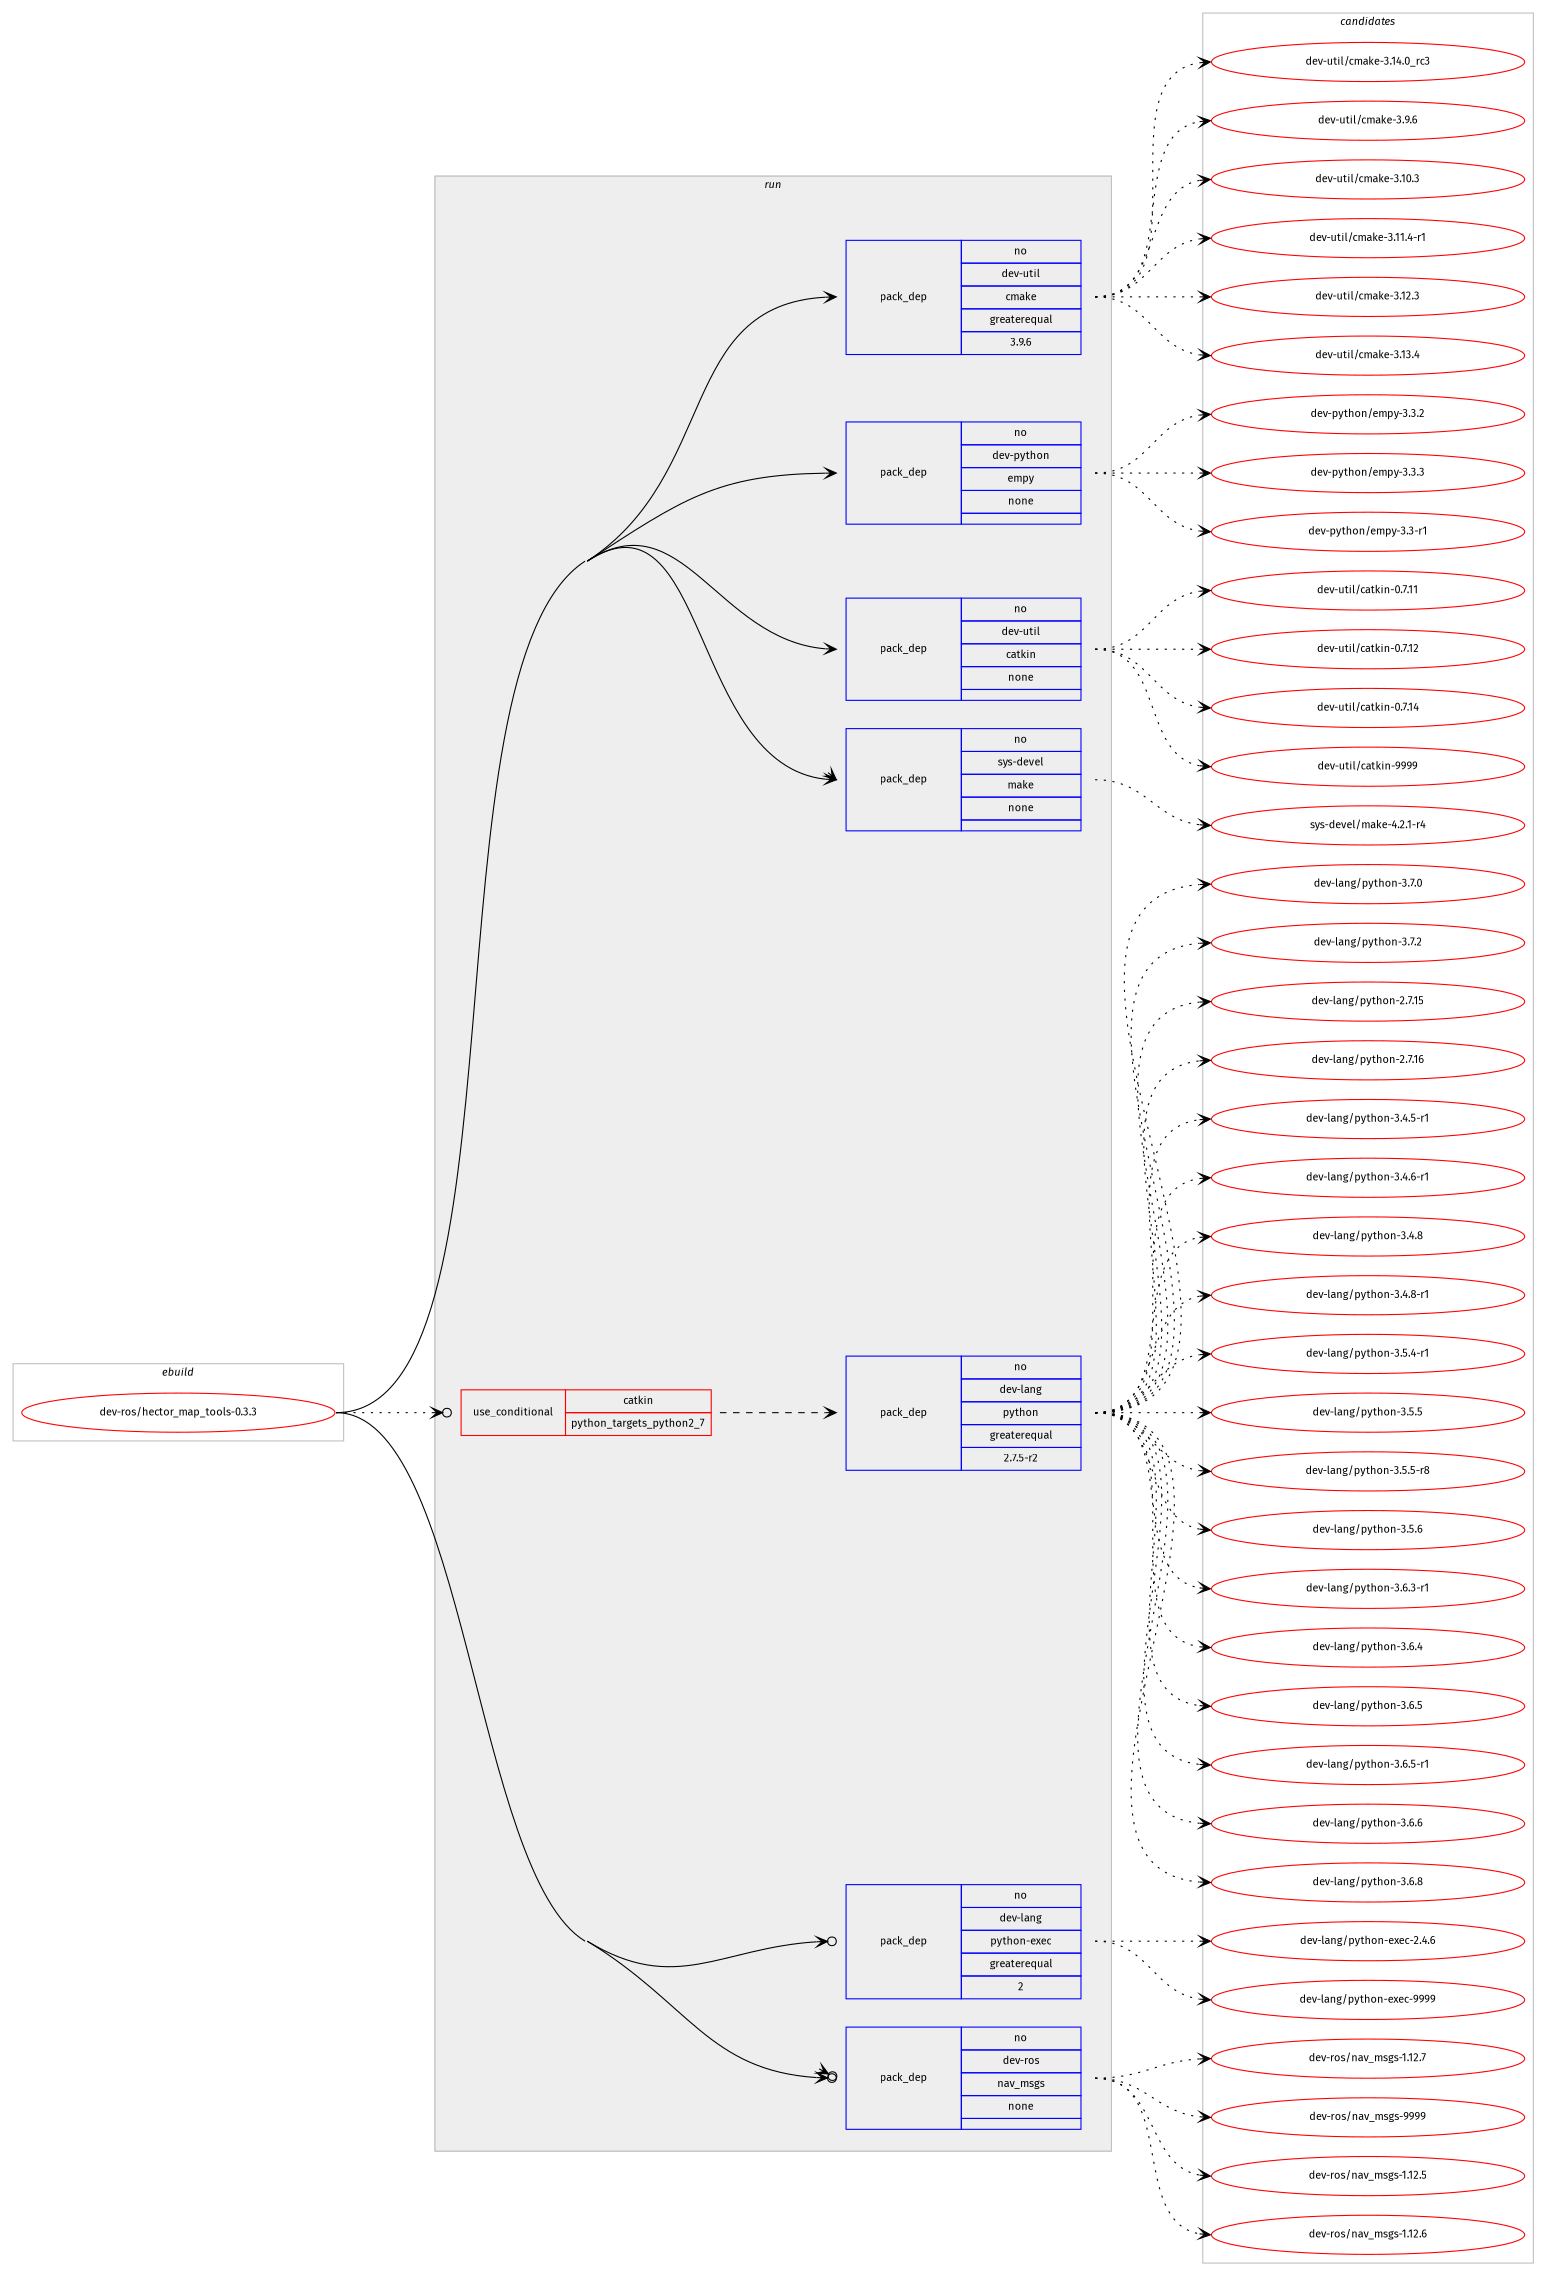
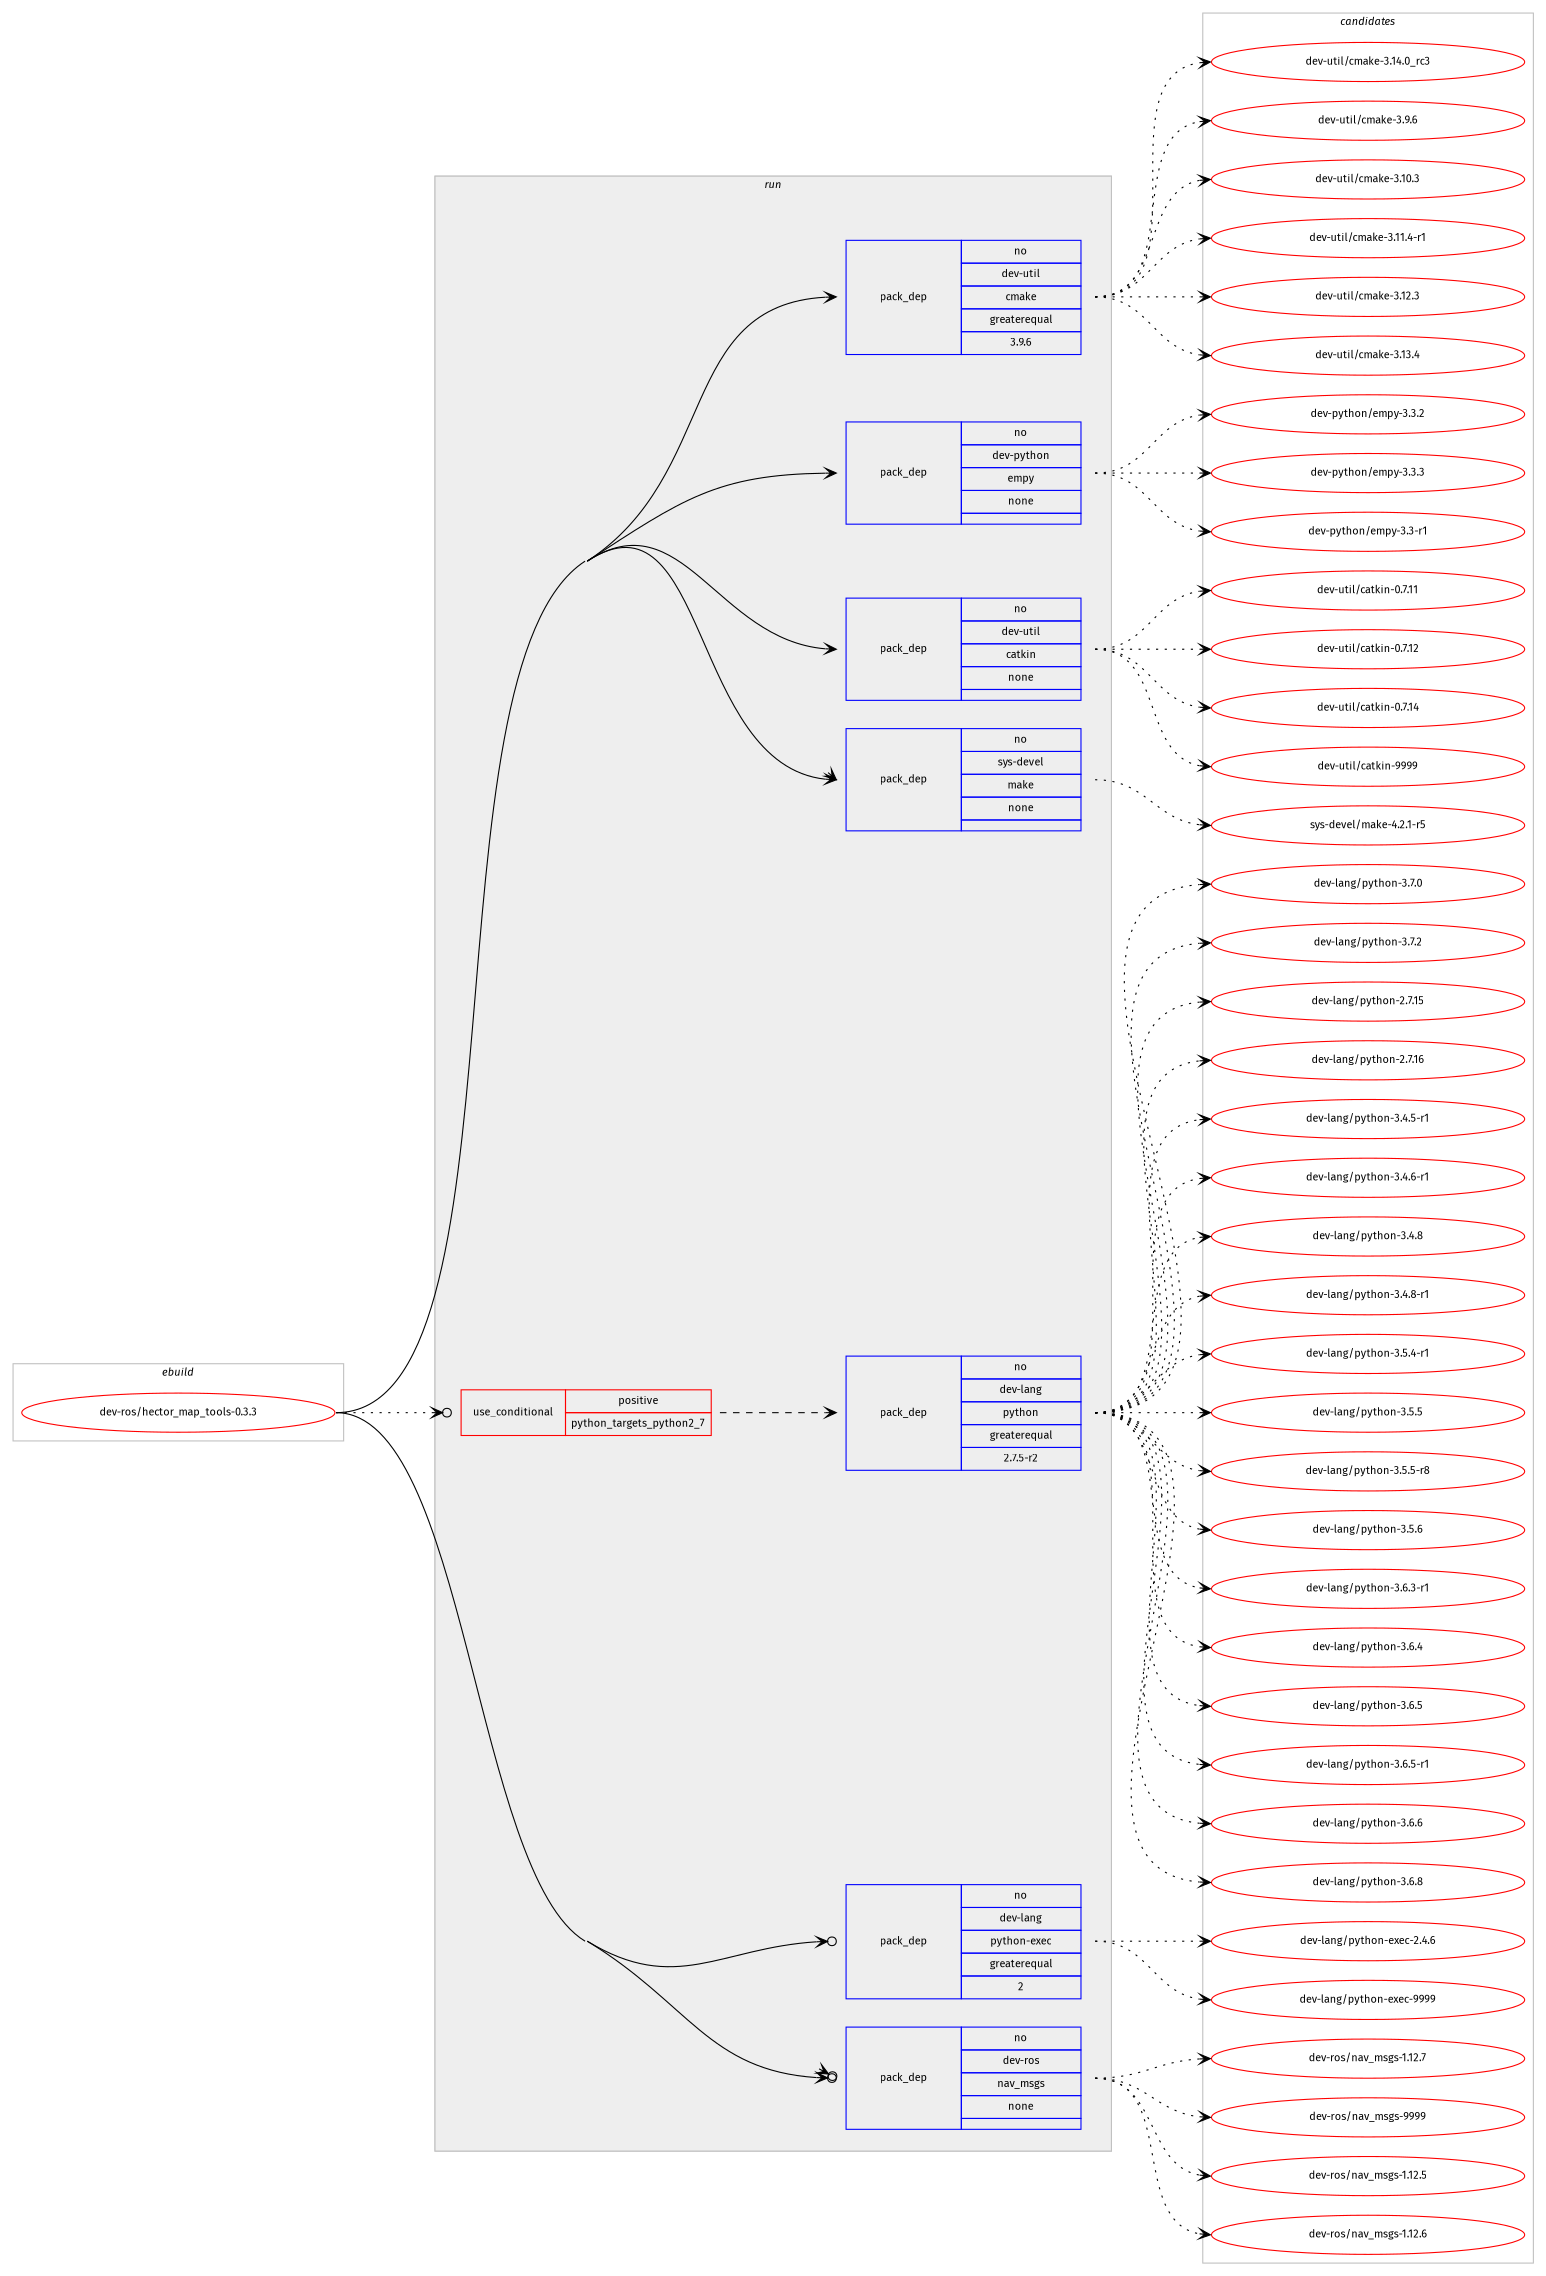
  digraph {
    compound=true
    concentrate=true
    fontname="Fira Sans"
    fontsize=10
    newrank=true
    rankdir=LR
    ranksep=1.5
    node [color=red fontname="Fira Sans" fontsize=10]
    edge [arrowhead=vee fontname="Fira Sans" headport=w style=dotted tailport=e weight=100]
    n1 [label="dev-ros/hector_map_tools-0.3.3" width=4]
    n2 [color=blue label=<<TABLE BORDER="0" CELLBORDER="1" CELLSPACING="0" CELLPADDING="4" WIDTH="220"><TR><TD ROWSPAN="6" CELLPADDING="30">pack_dep</TD></TR><TR><TD WIDTH="110">no</TD></TR><TR><TD>dev-util</TD></TR><TR><TD>cmake</TD></TR><TR><TD>greaterequal</TD></TR><TR><TD>3.9.6</TD></TR></TABLE>> shape=none]
    n3 [color=blue label=<<TABLE BORDER="0" CELLBORDER="1" CELLSPACING="0" CELLPADDING="4" WIDTH="220"><TR><TD ROWSPAN="6" CELLPADDING="30">pack_dep</TD></TR><TR><TD WIDTH="110">no</TD></TR><TR><TD>dev-python</TD></TR><TR><TD>empy</TD></TR><TR><TD>none</TD></TR><TR><TD></TD></TR></TABLE>> shape=none]
    n4 [color=blue label=<<TABLE BORDER="0" CELLBORDER="1" CELLSPACING="0" CELLPADDING="4" WIDTH="220"><TR><TD ROWSPAN="6" CELLPADDING="30">pack_dep</TD></TR><TR><TD WIDTH="110">no</TD></TR><TR><TD>dev-util</TD></TR><TR><TD>catkin</TD></TR><TR><TD>none</TD></TR><TR><TD></TD></TR></TABLE>> shape=none]
    n5 [color=blue label=<<TABLE BORDER="0" CELLBORDER="1" CELLSPACING="0" CELLPADDING="4" WIDTH="220"><TR><TD ROWSPAN="6" CELLPADDING="30">pack_dep</TD></TR><TR><TD WIDTH="110">no</TD></TR><TR><TD>sys-devel</TD></TR><TR><TD>make</TD></TR><TR><TD>none</TD></TR><TR><TD></TD></TR></TABLE>> shape=none]
    n6 [color=blue label=<<TABLE BORDER="0" CELLBORDER="1" CELLSPACING="0" CELLPADDING="4" WIDTH="220"><TR><TD ROWSPAN="6" CELLPADDING="30">pack_dep</TD></TR><TR><TD WIDTH="110">no</TD></TR><TR><TD>dev-lang</TD></TR><TR><TD>python</TD></TR><TR><TD>greaterequal</TD></TR><TR><TD>2.7.5-r2</TD></TR></TABLE>> shape=none]
-   n7 [label=<<TABLE BORDER="0" CELLBORDER="1" CELLSPACING="0" CELLPADDING="4"><TR><TD ROWSPAN="3" CELLPADDING="10">use_conditional</TD></TR><TR><TD>catkin</TD></TR><TR><TD>python_targets_python2_7</TD></TR></TABLE>> shape=none]
+   n7 [label=<<TABLE BORDER="0" CELLBORDER="1" CELLSPACING="0" CELLPADDING="4"><TR><TD ROWSPAN="3" CELLPADDING="10">use_conditional</TD></TR><TR><TD>positive</TD></TR><TR><TD>python_targets_python2_7</TD></TR></TABLE>> shape=none]
    n8 [color=blue label=<<TABLE BORDER="0" CELLBORDER="1" CELLSPACING="0" CELLPADDING="4" WIDTH="220"><TR><TD ROWSPAN="6" CELLPADDING="30">pack_dep</TD></TR><TR><TD WIDTH="110">no</TD></TR><TR><TD>dev-lang</TD></TR><TR><TD>python-exec</TD></TR><TR><TD>greaterequal</TD></TR><TR><TD>2</TD></TR></TABLE>> shape=none]
    n9 [color=blue label=<<TABLE BORDER="0" CELLBORDER="1" CELLSPACING="0" CELLPADDING="4" WIDTH="220"><TR><TD ROWSPAN="6" CELLPADDING="30">pack_dep</TD></TR><TR><TD WIDTH="110">no</TD></TR><TR><TD>dev-ros</TD></TR><TR><TD>nav_msgs</TD></TR><TR><TD>none</TD></TR><TR><TD></TD></TR></TABLE>> shape=none]
    n10 [label="dev-python/empy-3.3-r1" width=4]
    n11 [label="dev-python/empy-3.3.2" width=4]
    n12 [label="dev-python/empy-3.3.3" width=4]
    n13 [label="dev-util/catkin-0.7.11" width=4]
    n14 [label="dev-util/catkin-0.7.12" width=4]
    n15 [label="dev-util/catkin-0.7.14" width=4]
    n16 [label="dev-util/catkin-9999" width=4]
    n17 [label="dev-util/cmake-3.10.3" width=4]
    n18 [label="dev-util/cmake-3.11.4-r1" width=4]
    n19 [label="dev-util/cmake-3.12.3" width=4]
    n20 [label="dev-util/cmake-3.13.4" width=4]
    n21 [label="dev-util/cmake-3.14.0_rc3" width=4]
    n22 [label="dev-util/cmake-3.9.6" width=4]
-   n23 [label="sys-devel/make-4.2.1-r4" width=4]
+   n23 [label="sys-devel/make-4.2.1-r5" width=4]
    n24 [label="dev-lang/python-2.7.15" width=4]
    n25 [label="dev-lang/python-2.7.16" width=4]
    n26 [label="dev-lang/python-3.4.5-r1" width=4]
    n27 [label="dev-lang/python-3.4.6-r1" width=4]
    n28 [label="dev-lang/python-3.4.8" width=4]
    n29 [label="dev-lang/python-3.4.8-r1" width=4]
    n30 [label="dev-lang/python-3.5.4-r1" width=4]
    n31 [label="dev-lang/python-3.5.5" width=4]
    n32 [label="dev-lang/python-3.5.5-r8" width=4]
    n33 [label="dev-lang/python-3.5.6" width=4]
    n34 [label="dev-lang/python-3.6.3-r1" width=4]
    n35 [label="dev-lang/python-3.6.4" width=4]
    n36 [label="dev-lang/python-3.6.5" width=4]
    n37 [label="dev-lang/python-3.6.5-r1" width=4]
    n38 [label="dev-lang/python-3.6.6" width=4]
    n39 [label="dev-lang/python-3.6.8" width=4]
    n40 [label="dev-lang/python-3.7.0" width=4]
    n41 [label="dev-lang/python-3.7.2" width=4]
    n42 [label="dev-lang/python-exec-2.4.6" width=4]
    n43 [label="dev-lang/python-exec-9999" width=4]
    n44 [label="dev-ros/nav_msgs-1.12.5" width=4]
    n45 [label="dev-ros/nav_msgs-1.12.6" width=4]
    n46 [label="dev-ros/nav_msgs-1.12.7" width=4]
    n47 [label="dev-ros/nav_msgs-9999" width=4]
    subgraph cluster_1 {
      color=gray
      label=<<i>ebuild</i>>
      rank=same
      n1
    }
    subgraph cluster_2 {
      color=gray
      label=<<i>dependencies</i>>
      subgraph cluster_3 {
        color=gray
        fillcolor="#eeeeee"
        label=<<i>compile</i>>
        style=filled
        subgraph sub_4 {
          color=gray
          fillcolor="#eeeeee"
          label=<<i>compile</i>>
          style=filled
          n2
        }
        subgraph sub_5 {
          color=gray
          fillcolor="#eeeeee"
          label=<<i>compile</i>>
          style=filled
          n3
        }
        subgraph sub_6 {
          color=gray
          fillcolor="#eeeeee"
          label=<<i>compile</i>>
          style=filled
          n4
        }
        subgraph sub_7 {
          color=gray
          fillcolor="#eeeeee"
          label=<<i>compile</i>>
          style=filled
          n5
        }
      }
      subgraph cluster_8 {
        color=gray
        fillcolor="#eeeeee"
        label=<<i>compile and run</i>>
        style=filled
        subgraph sub_9 {
          color=gray
          fillcolor="#eeeeee"
          label=<<i>compile and run</i>>
          style=filled
          n7
          subgraph sub_10 {
            color=gray
            fillcolor="#eeeeee"
            label=<<i>compile and run</i>>
            style=filled
            n6
          }
        }
        subgraph sub_11 {
          color=gray
          fillcolor="#eeeeee"
          label=<<i>compile and run</i>>
          style=filled
          n8
        }
        subgraph sub_12 {
          color=gray
          fillcolor="#eeeeee"
          label=<<i>compile and run</i>>
          style=filled
          n9
        }
      }
      subgraph cluster_13 {
        color=gray
        fillcolor="#eeeeee"
        label=<<i>run</i>>
        style=filled
      }
    }
    subgraph cluster_14 {
      color=gray
      label=<<i>candidates</i>>
      rank=same
      subgraph sub_15 {
        color=black
        label=<<i>candidates</i>>
        nodesep=1
        rank=same
        n10
        n11
        n12
      }
      subgraph sub_16 {
        color=black
        label=<<i>candidates</i>>
        nodesep=1
        rank=same
        n13
        n14
        n15
        n16
      }
      subgraph sub_17 {
        color=black
        label=<<i>candidates</i>>
        nodesep=1
        rank=same
        n17
        n18
        n19
        n20
        n21
        n22
      }
      subgraph sub_18 {
        color=black
        label=<<i>candidates</i>>
        nodesep=1
        rank=same
        n23
      }
      subgraph sub_19 {
        color=black
        label=<<i>candidates</i>>
        nodesep=1
        rank=same
        n24
        n25
        n26
        n27
        n28
        n29
        n30
        n31
        n32
        n33
        n34
        n35
        n36
        n37
        n38
        n39
        n40
        n41
      }
      subgraph sub_20 {
        color=black
        label=<<i>candidates</i>>
        nodesep=1
        rank=same
        n42
        n43
      }
      subgraph sub_21 {
        color=black
        label=<<i>candidates</i>>
        nodesep=1
        rank=same
        n44
        n45
        n46
        n47
      }
    }
    n1 -> n2 [style=solid weight=20]
    n1 -> n3 [style=solid weight=20]
    n1 -> n4 [style=solid weight=20]
    n1 -> n5 [style=solid weight=20]
    n1 -> n7 [arrowhead=odotvee weight=20]
    n1 -> n8 [arrowhead=odotvee style=solid weight=20]
    n1 -> n9 [arrowhead=odotvee style=solid weight=20]
    n2 -> n17
    n2 -> n18
    n2 -> n19
    n2 -> n20
    n2 -> n21
    n2 -> n22
    n3 -> n10
    n3 -> n11
    n3 -> n12
    n4 -> n13
    n4 -> n14
    n4 -> n15
    n4 -> n16
    n5 -> n23
    n6 -> n24
    n6 -> n25
    n6 -> n26
    n6 -> n27
    n6 -> n28
    n6 -> n29
    n6 -> n30
    n6 -> n31
    n6 -> n32
    n6 -> n33
    n6 -> n34
    n6 -> n35
    n6 -> n36
    n6 -> n37
    n6 -> n38
    n6 -> n39
    n6 -> n40
    n6 -> n41
    n7 -> n6 [style=dashed weight=20]
    n8 -> n42
    n8 -> n43
    n9 -> n44
    n9 -> n45
    n9 -> n46
    n9 -> n47
  }
